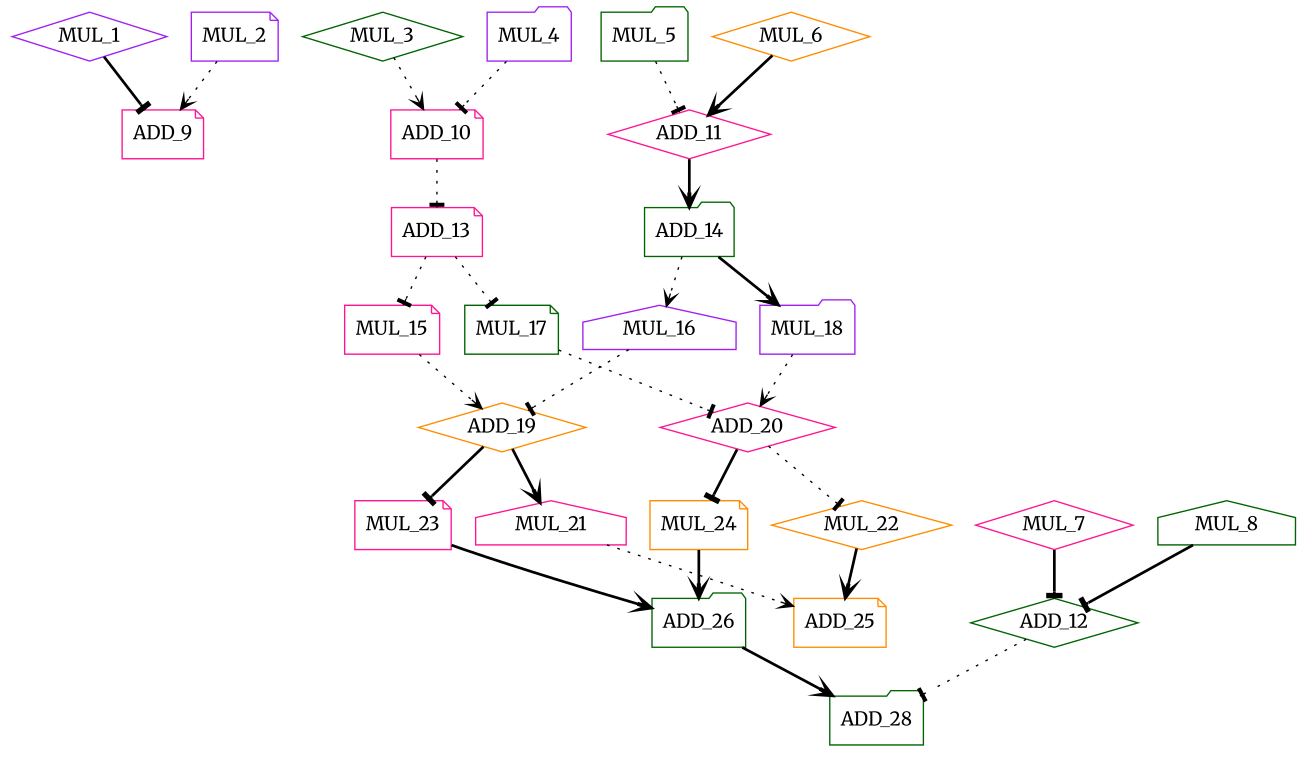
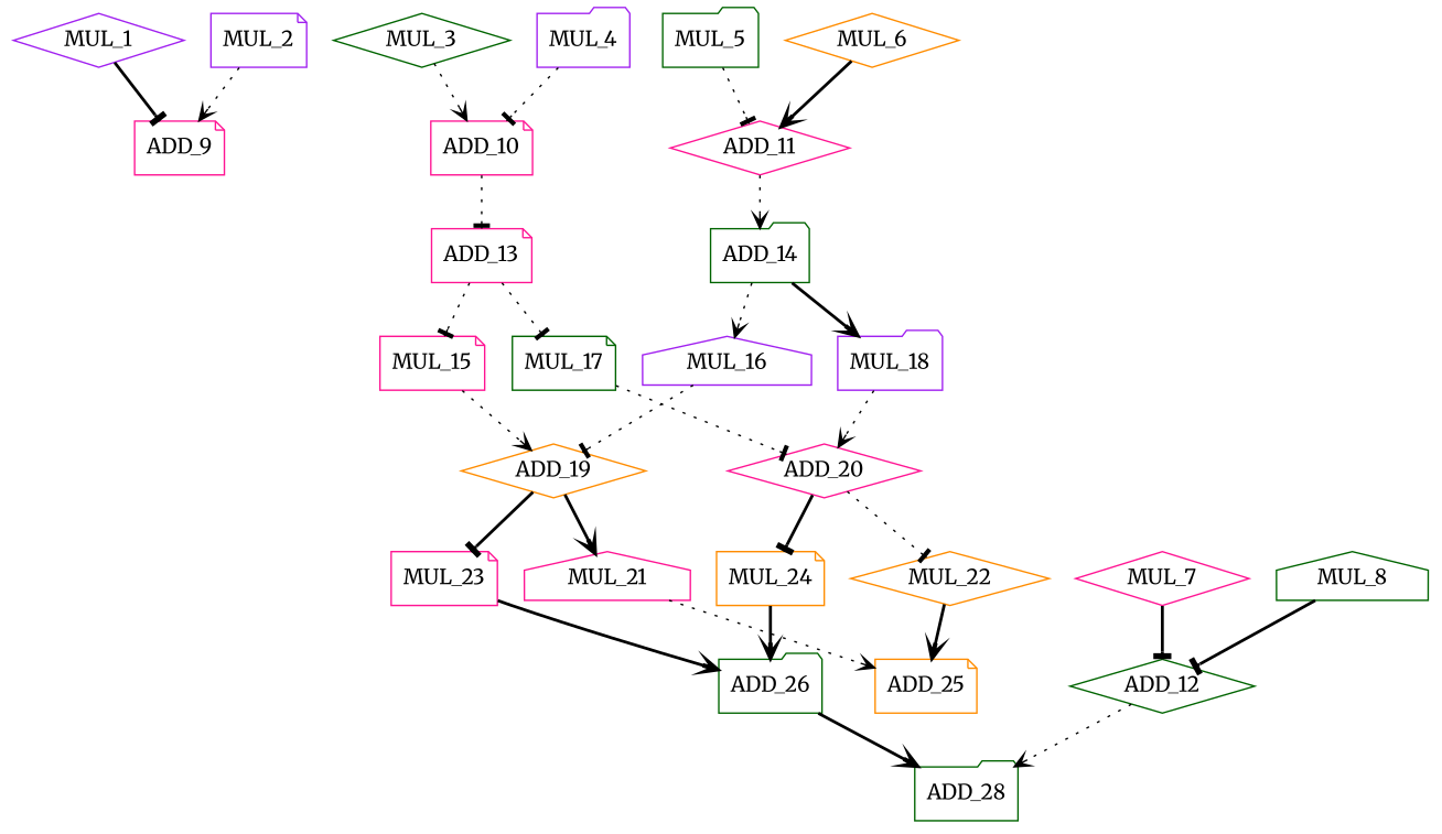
  digraph {
    fontname=Merriweather
    node [color=deeppink fontname=Merriweather shape=diamond]
    edge [arrowhead=vee fontname=Merriweather style=dotted]
    n1 [color=purple label=MUL_1]
    n2 [label=ADD_9 shape=note]
    n3 [color=purple label=MUL_2 shape=note]
    n4 [color=darkgreen label=MUL_3]
    n5 [label=ADD_10 shape=note]
    n6 [label=ADD_13 shape=note]
    n7 [color=purple label=MUL_4 shape=folder]
    n8 [color=darkgreen label=MUL_5 shape=folder]
    n9 [label=ADD_11]
    n10 [color=darkgreen label=ADD_14 shape=folder]
    n11 [color=darkorange label=MUL_6]
    n12 [label=MUL_7]
    n13 [color=darkgreen label=ADD_12]
    n14 [color=darkgreen label=ADD_28 shape=folder]
    n15 [color=darkgreen label=MUL_8 shape=house]
    n16 [label=MUL_15 shape=note]
    n17 [color=darkgreen label=MUL_17 shape=note]
    n18 [color=purple label=MUL_16 shape=house]
    n19 [color=purple label=MUL_18 shape=folder]
    n20 [color=darkorange label=ADD_19]
    n21 [label=ADD_20]
    n22 [label=MUL_21 shape=house]
    n23 [label=MUL_23 shape=note]
    n24 [color=darkorange label=MUL_22]
    n25 [color=darkorange label=MUL_24 shape=note]
    n26 [color=darkorange label=ADD_25 shape=note]
    n27 [color=darkgreen label=ADD_26 shape=folder]
    n1 -> n2 [arrowhead=tee style=bold]
    n3 -> n2
    n4 -> n5
    n5 -> n6 [arrowhead=tee]
    n6 -> n16 [arrowhead=tee]
    n6 -> n17 [arrowhead=tee]
    n7 -> n5 [arrowhead=tee]
    n8 -> n9 [arrowhead=tee]
-   n9 -> n10 [style=bold]
+   n9 -> n10
    n10 -> n18
    n10 -> n19 [style=bold]
    n11 -> n9 [style=bold]
    n12 -> n13 [arrowhead=tee style=bold]
-   n13 -> n14 [arrowhead=tee]
+   n13 -> n14
    n15 -> n13 [arrowhead=tee style=bold]
    n16 -> n20
    n17 -> n21 [arrowhead=tee]
    n18 -> n20 [arrowhead=tee]
    n19 -> n21
    n20 -> n22 [style=bold]
    n20 -> n23 [arrowhead=tee style=bold]
    n21 -> n24 [arrowhead=tee]
    n21 -> n25 [arrowhead=tee style=bold]
    n22 -> n26
    n23 -> n27 [style=bold]
    n24 -> n26 [style=bold]
    n25 -> n27 [style=bold]
    n27 -> n14 [style=bold]
  }
